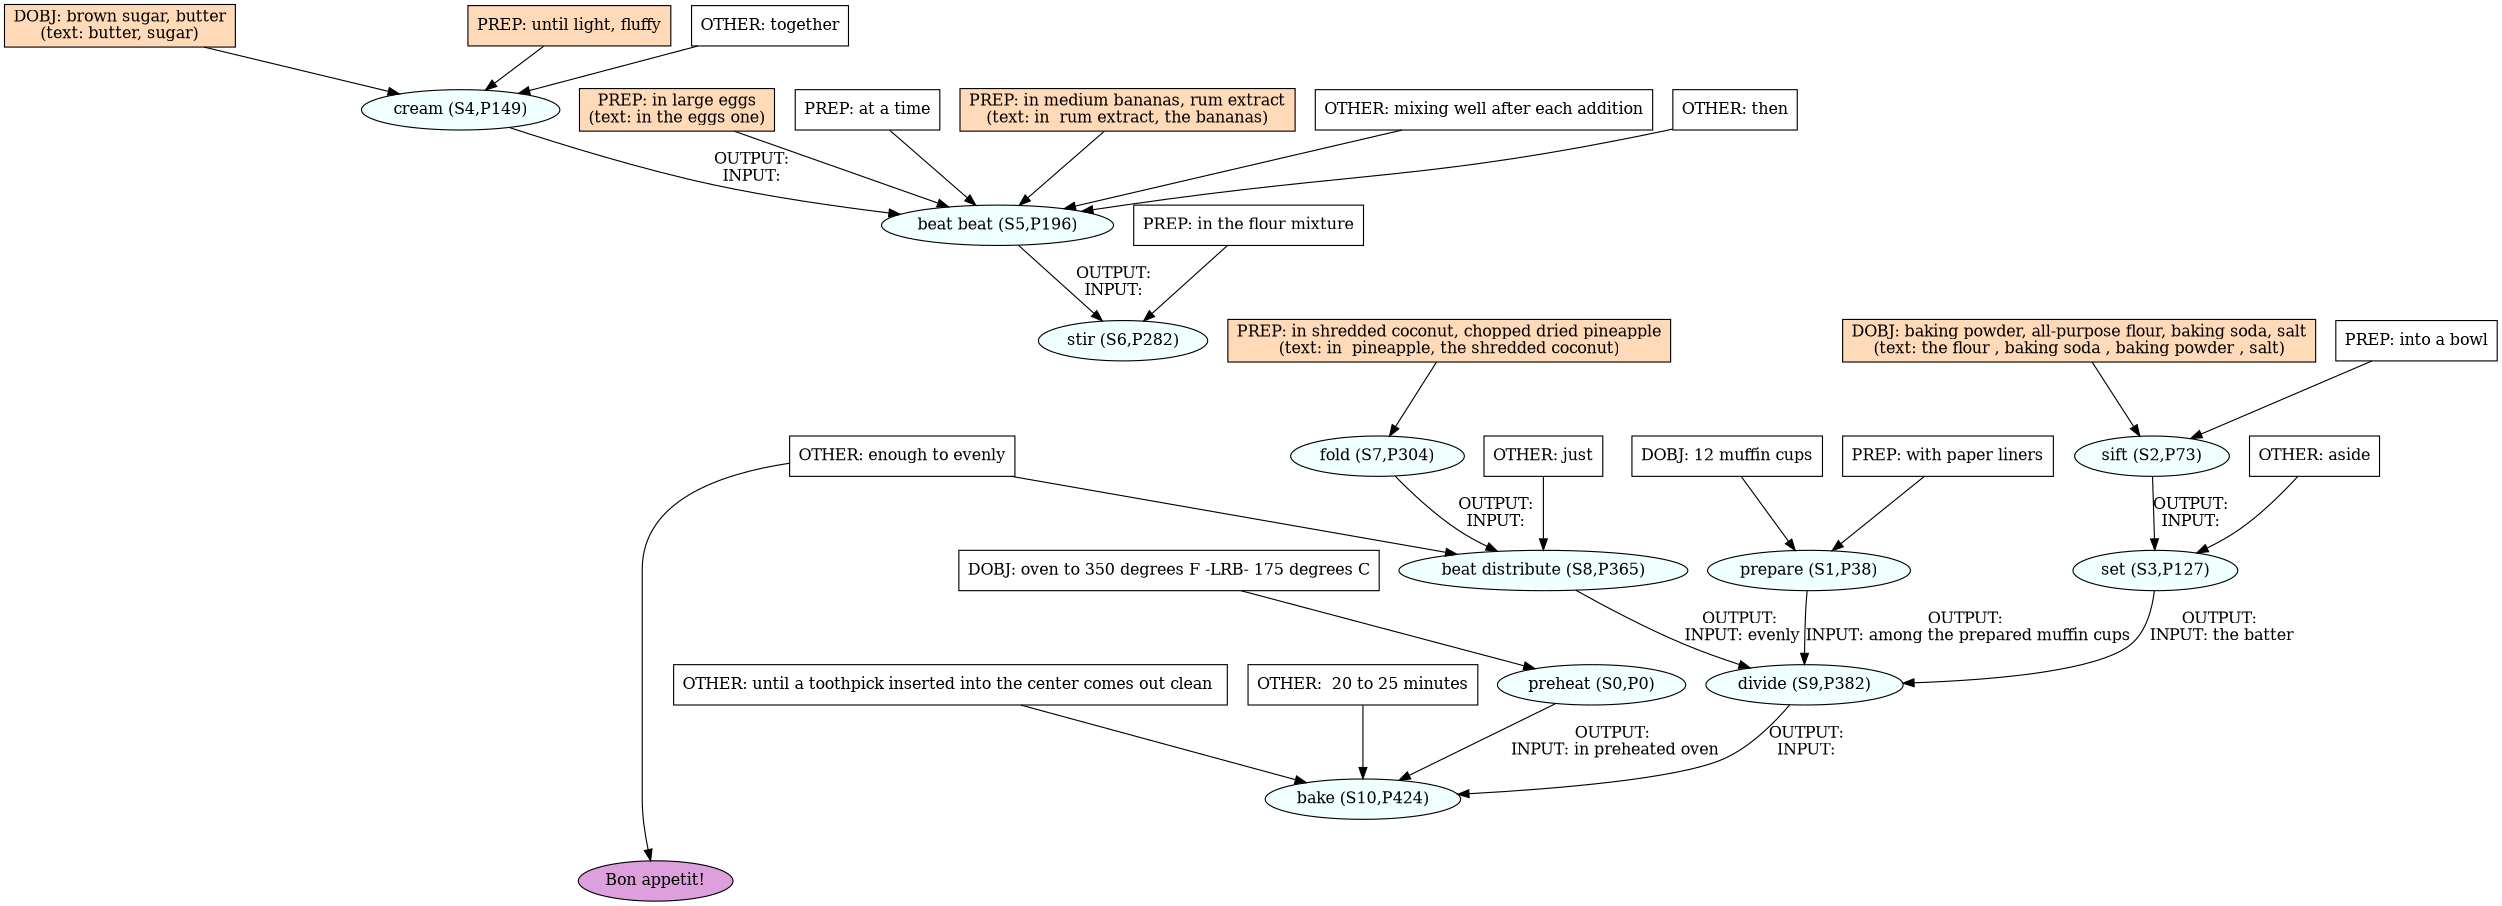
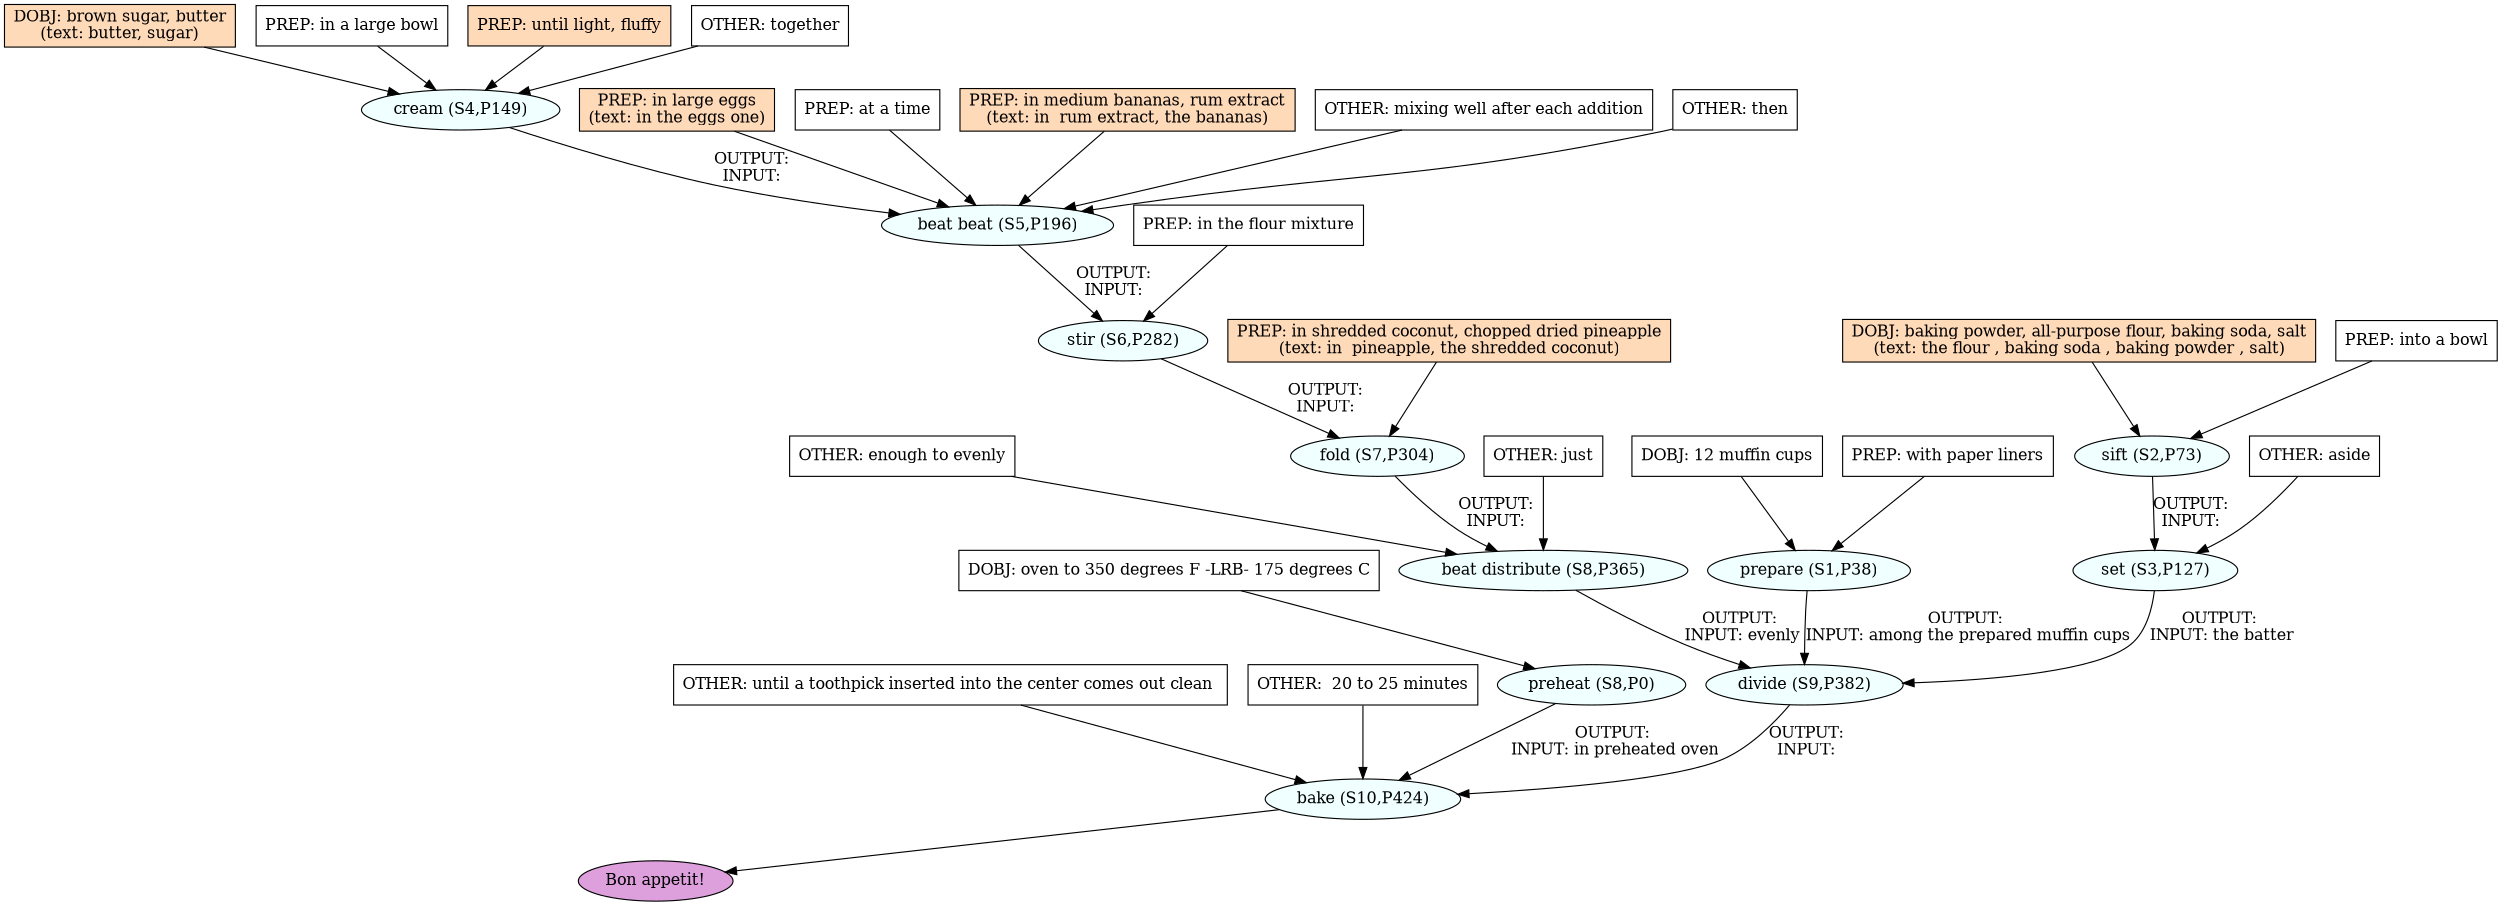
  digraph {
    node [fillcolor=white shape=box style=filled]
-   n1 [fillcolor=azure label="preheat (S0,P0)" shape=oval]
+   n1 [fillcolor=azure label="preheat (S8,P0)" shape=oval]
    n2 [fillcolor=azure label="bake (S10,P424)" shape=oval]
    n3 [fillcolor=plum label="Bon appetit!" shape=oval]
    n4 [fillcolor=azure label="prepare (S1,P38)" shape=oval]
    n5 [fillcolor=azure label="divide (S9,P382)" shape=oval]
    n6 [fillcolor=azure label="sift (S2,P73)" shape=oval]
    n7 [fillcolor=azure label="set (S3,P127)" shape=oval]
    n8 [fillcolor=azure label="cream (S4,P149)" shape=oval]
    n9 [fillcolor=azure label="beat beat (S5,P196)" shape=oval]
    n10 [fillcolor=azure label="stir (S6,P282)" shape=oval]
    n11 [fillcolor=azure label="fold (S7,P304)" shape=oval]
    n12 [fillcolor=azure label="beat distribute (S8,P365)" shape=oval]
    n13 [label="DOBJ: oven to 350 degrees F -LRB- 175 degrees C"]
    n14 [fillcolor=peachpuff label="DOBJ: brown sugar, butter\n(text: butter, sugar)"]
+   n15 [label="PREP: in a large bowl"]
    n16 [fillcolor=peachpuff label="PREP: until light, fluffy"]
    n17 [label="OTHER: together"]
    n18 [fillcolor=peachpuff label="DOBJ: baking powder, all-purpose flour, baking soda, salt\n(text: the flour , baking soda , baking powder , salt)"]
    n19 [label="PREP: into a bowl"]
    n20 [label="DOBJ: 12 muffin cups"]
    n21 [label="PREP: with paper liners"]
    n22 [label="OTHER: aside"]
    n23 [fillcolor=peachpuff label="PREP: in large eggs\n(text: in the eggs one)"]
    n24 [label="PREP: at a time"]
    n25 [fillcolor=peachpuff label="PREP: in medium bananas, rum extract\n(text: in  rum extract, the bananas)"]
    n26 [label="OTHER: mixing well after each addition"]
    n27 [label="OTHER: then"]
    n28 [label="PREP: in the flour mixture"]
    n29 [fillcolor=peachpuff label="PREP: in shredded coconut, chopped dried pineapple\n(text: in  pineapple, the shredded coconut)"]
    n30 [label="OTHER: just"]
    n31 [label="OTHER: enough to evenly"]
    n32 [label="OTHER: until a toothpick inserted into the center comes out clean "]
    n33 [label="OTHER:  20 to 25 minutes"]
    n1 -> n2 [label="OUTPUT: \nINPUT: in preheated oven"]
-   n31 -> n3
+   n2 -> n3
    n4 -> n5 [label="OUTPUT: \nINPUT: among the prepared muffin cups"]
    n5 -> n2 [label="OUTPUT: \nINPUT: "]
    n6 -> n7 [label="OUTPUT: \nINPUT: "]
    n7 -> n5 [label="OUTPUT: \nINPUT: the batter"]
    n8 -> n9 [label="OUTPUT: \nINPUT: "]
    n9 -> n10 [label="OUTPUT: \nINPUT: "]
+   n10 -> n11 [label="OUTPUT: \nINPUT: "]
    n11 -> n12 [label="OUTPUT: \nINPUT: "]
    n12 -> n5 [label="OUTPUT: \nINPUT: evenly"]
    n13 -> n1
    n14 -> n8
+   n15 -> n8
    n16 -> n8
    n17 -> n8
    n18 -> n6
    n19 -> n6
    n20 -> n4
    n21 -> n4
    n22 -> n7
    n23 -> n9
    n24 -> n9
    n25 -> n9
    n26 -> n9
    n27 -> n9
    n28 -> n10
    n29 -> n11
    n30 -> n12
    n31 -> n12
    n32 -> n2
    n33 -> n2
  }
